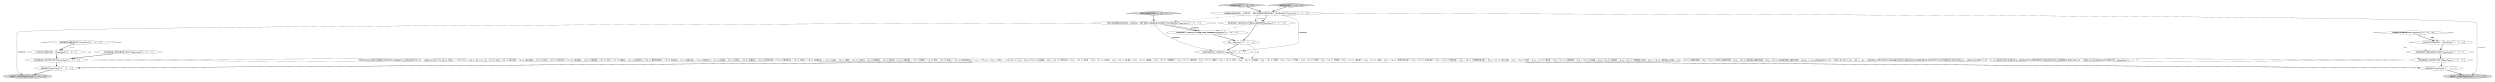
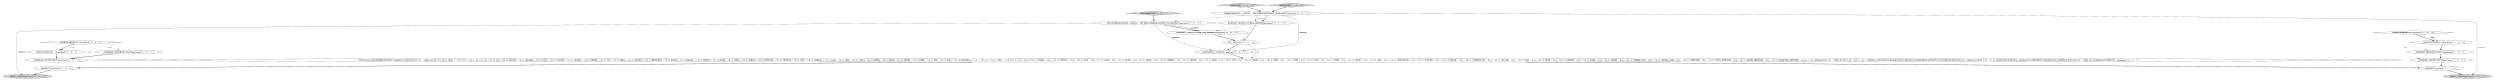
  digraph {
    fontname="Courier Prime"
    node [fillcolor=white fontname="Courier Prime" shape=ellipse style=filled]
    edge [fontname="Courier Prime" style=bold]
    n1 [fillcolor=lightgray label="nonReserved['0', '1', '0']" shape=diamond]
    n2 [label="NonReservedContext _localctx = new NonReservedContext(_ctx,getState())@@@3@@@['1', '1', '0']"]
    n3 [label="enterOuterAlt(_localctx,1)@@@7@@@['1', '1', '1']"]
    n4 [label="FunctionTemplateContext _localctx = new FunctionTemplateContext(_ctx,getState())@@@3@@@['0', '0', '1']"]
    n5 [fillcolor=lightgray label="return _localctx@@@27@@@['1', '1', '0']"]
    n6 [label="enterRule(_localctx,104,RULE_nonReserved)@@@4@@@['1', '1', '0']"]
    n7 [label="_localctx.exception = re@@@20@@@['1', '1', '0']"]
    n8 [label="_errHandler.reportError(this,re)@@@21@@@['1', '1', '0']"]
    n9 [label="_errHandler.recover(this,re)@@@22@@@['1', '1', '0']"]
    n10 [label="enterRule(_localctx,74,RULE_functionTemplate)@@@4@@@['0', '0', '1']"]
    n11 [label="int _la@@@5@@@['1', '1', '1']"]
    n12 [label="{setState(634)functionName()setState(635)match(T__0)setState(647)_la = _input.LA(1)if ((((_la) & ~0x3f) == 0 && ((1L << _la) & ((1L << T__0) | (1L << ALL) | (1L << ANALYZE) | (1L << ANALYZED) | (1L << CAST) | (1L << CATALOGS) | (1L << COLUMNS) | (1L << CONVERT) | (1L << DAY) | (1L << DEBUG) | (1L << DISTINCT) | (1L << EXECUTABLE) | (1L << EXISTS) | (1L << EXPLAIN) | (1L << EXTRACT) | (1L << FALSE) | (1L << FIRST) | (1L << FORMAT) | (1L << FUNCTIONS) | (1L << GRAPHVIZ) | (1L << HOUR) | (1L << INTERVAL) | (1L << LAST) | (1L << LEFT) | (1L << LIMIT) | (1L << MAPPED) | (1L << MATCH) | (1L << MINUTE) | (1L << MONTH) | (1L << NOT) | (1L << NULL) | (1L << OPTIMIZED))) != 0) || ((((_la - 65)) & ~0x3f) == 0 && ((1L << (_la - 65)) & ((1L << (PARSED - 65)) | (1L << (PHYSICAL - 65)) | (1L << (PLAN - 65)) | (1L << (RIGHT - 65)) | (1L << (RLIKE - 65)) | (1L << (QUERY - 65)) | (1L << (SCHEMAS - 65)) | (1L << (SECOND - 65)) | (1L << (SHOW - 65)) | (1L << (SYS - 65)) | (1L << (TABLES - 65)) | (1L << (TEXT - 65)) | (1L << (TRUE - 65)) | (1L << (TYPE - 65)) | (1L << (TYPES - 65)) | (1L << (VERIFY - 65)) | (1L << (YEAR - 65)) | (1L << (FUNCTION_ESC - 65)) | (1L << (DATE_ESC - 65)) | (1L << (TIME_ESC - 65)) | (1L << (TIMESTAMP_ESC - 65)) | (1L << (GUID_ESC - 65)) | (1L << (PLUS - 65)) | (1L << (MINUS - 65)) | (1L << (ASTERISK - 65)) | (1L << (PARAM - 65)) | (1L << (STRING - 65)) | (1L << (INTEGER_VALUE - 65)) | (1L << (DECIMAL_VALUE - 65)) | (1L << (IDENTIFIER - 65)) | (1L << (DIGIT_IDENTIFIER - 65)) | (1L << (QUOTED_IDENTIFIER - 65)) | (1L << (BACKQUOTED_IDENTIFIER - 65)))) != 0)) {{setState(637)_la = _input.LA(1)if (_la == ALL || _la == DISTINCT) {{setState(636)setQuantifier()}}setState(639)expression()setState(644)_errHandler.sync(this)_la = _input.LA(1)while (_la == T__2) {{{setState(640)match(T__2)setState(641)expression()}}setState(646)_errHandler.sync(this)_la = _input.LA(1)}}}setState(649)match(T__1)}@@@8@@@['1', '1', '1']"]
    n13 [label="{exitRule()}@@@54@@@['0', '0', '1']"]
    n14 [label="{exitRule()}@@@24@@@['1', '1', '0']"]
    n15 [fillcolor=lightgray label="return _localctx@@@57@@@['0', '0', '1']"]
    n16 [label="_errHandler.reportError(this,re)@@@51@@@['0', '0', '1']"]
    n17 [label="_errHandler.recover(this,re)@@@52@@@['0', '0', '1']"]
    n18 [fillcolor=lightgray label="nonReserved['1', '0', '0']" shape=diamond]
    n19 [label="_localctx.exception = re@@@50@@@['0', '0', '1']"]
    n20 [fillcolor=lightgray label="functionTemplate['0', '0', '1']" shape=diamond]
    n21 [label="RecognitionException re@@@49@@@['0', '0', '1']" shape=diamond]
    n22 [label="RecognitionException re@@@19@@@['1', '1', '0']" shape=diamond]
    n1 -> n2
    n2 -> n3 [label=_localctx style=solid]
    n2 -> n4 [label=0 style=dashed]
    n2 -> n5 [label=_localctx style=solid]
    n2 -> n6
    n2 -> n6 [label=_localctx style=solid]
    n3 -> n12
    n4 -> n3 [label=_localctx style=solid]
    n4 -> n10
    n4 -> n10 [label=_localctx style=solid]
    n4 -> n15 [label=_localctx style=solid]
    n6 -> n10 [label=0 style=dashed]
    n6 -> n11
    n7 -> n8
    n8 -> n9
    n9 -> n14
    n10 -> n11
    n11 -> n3
    n11 -> n12 [label=_la style=solid]
    n12 -> n13
    n12 -> n14
    n13 -> n15
    n14 -> n5
    n16 -> n17
-   n17 -> n13
    n18 -> n2
    n19 -> n17
    n20 -> n4
+   n21 -> n16 [label=true style=dotted]
    n21 -> n17 [label=_la style=dotted]
    n21 -> n19 [label=true style=dotted]
    n21 -> n19
    n22 -> n7 [label=true style=dotted]
    n22 -> n7
    n22 -> n8 [label=true style=dotted]
    n22 -> n9 [label=true style=dotted]
  }
